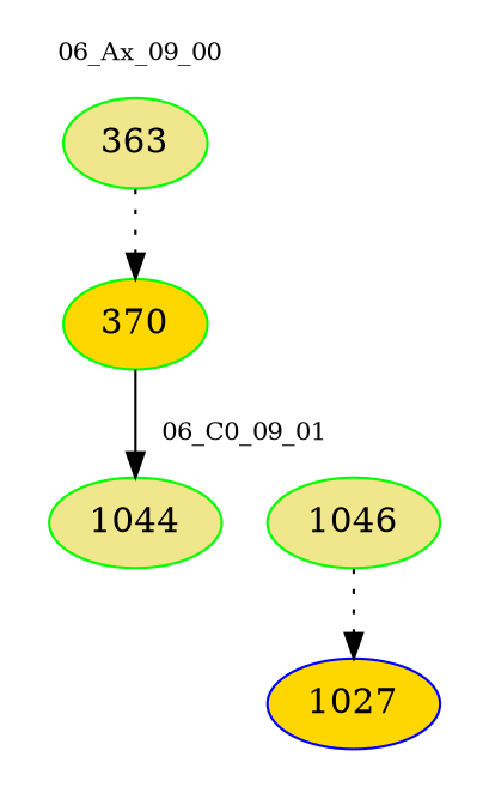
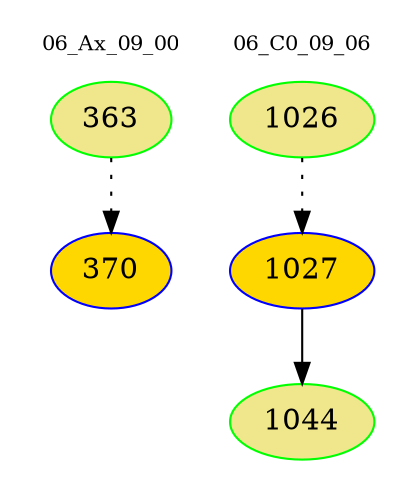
  digraph {
    node [color=green fillcolor=khaki style=filled]
    edge [color=black style=dotted]
    n1 [label=363]
-   n2 [fillcolor=gold label=370]
-   n3 [label=1046]
+   n2 [color=blue fillcolor=gold label=370]
+   n3 [label=1026]
    n4 [color=blue fillcolor=gold label=1027]
    n5 [label=1044]
    subgraph cluster_1 {
      color=white
      fontsize=10
      label="06_Ax_09_00"
      n1
      n2
    }
    subgraph cluster_2 {
      color=white
      fontsize=10
-     label="06_C0_09_01"
+     label="06_C0_09_06"
      n3
      n4
      n5
    }
    n1 -> n2
    n3 -> n4
-   n2 -> n5 [style=solid]
+   n4 -> n5 [style=solid]
  }
